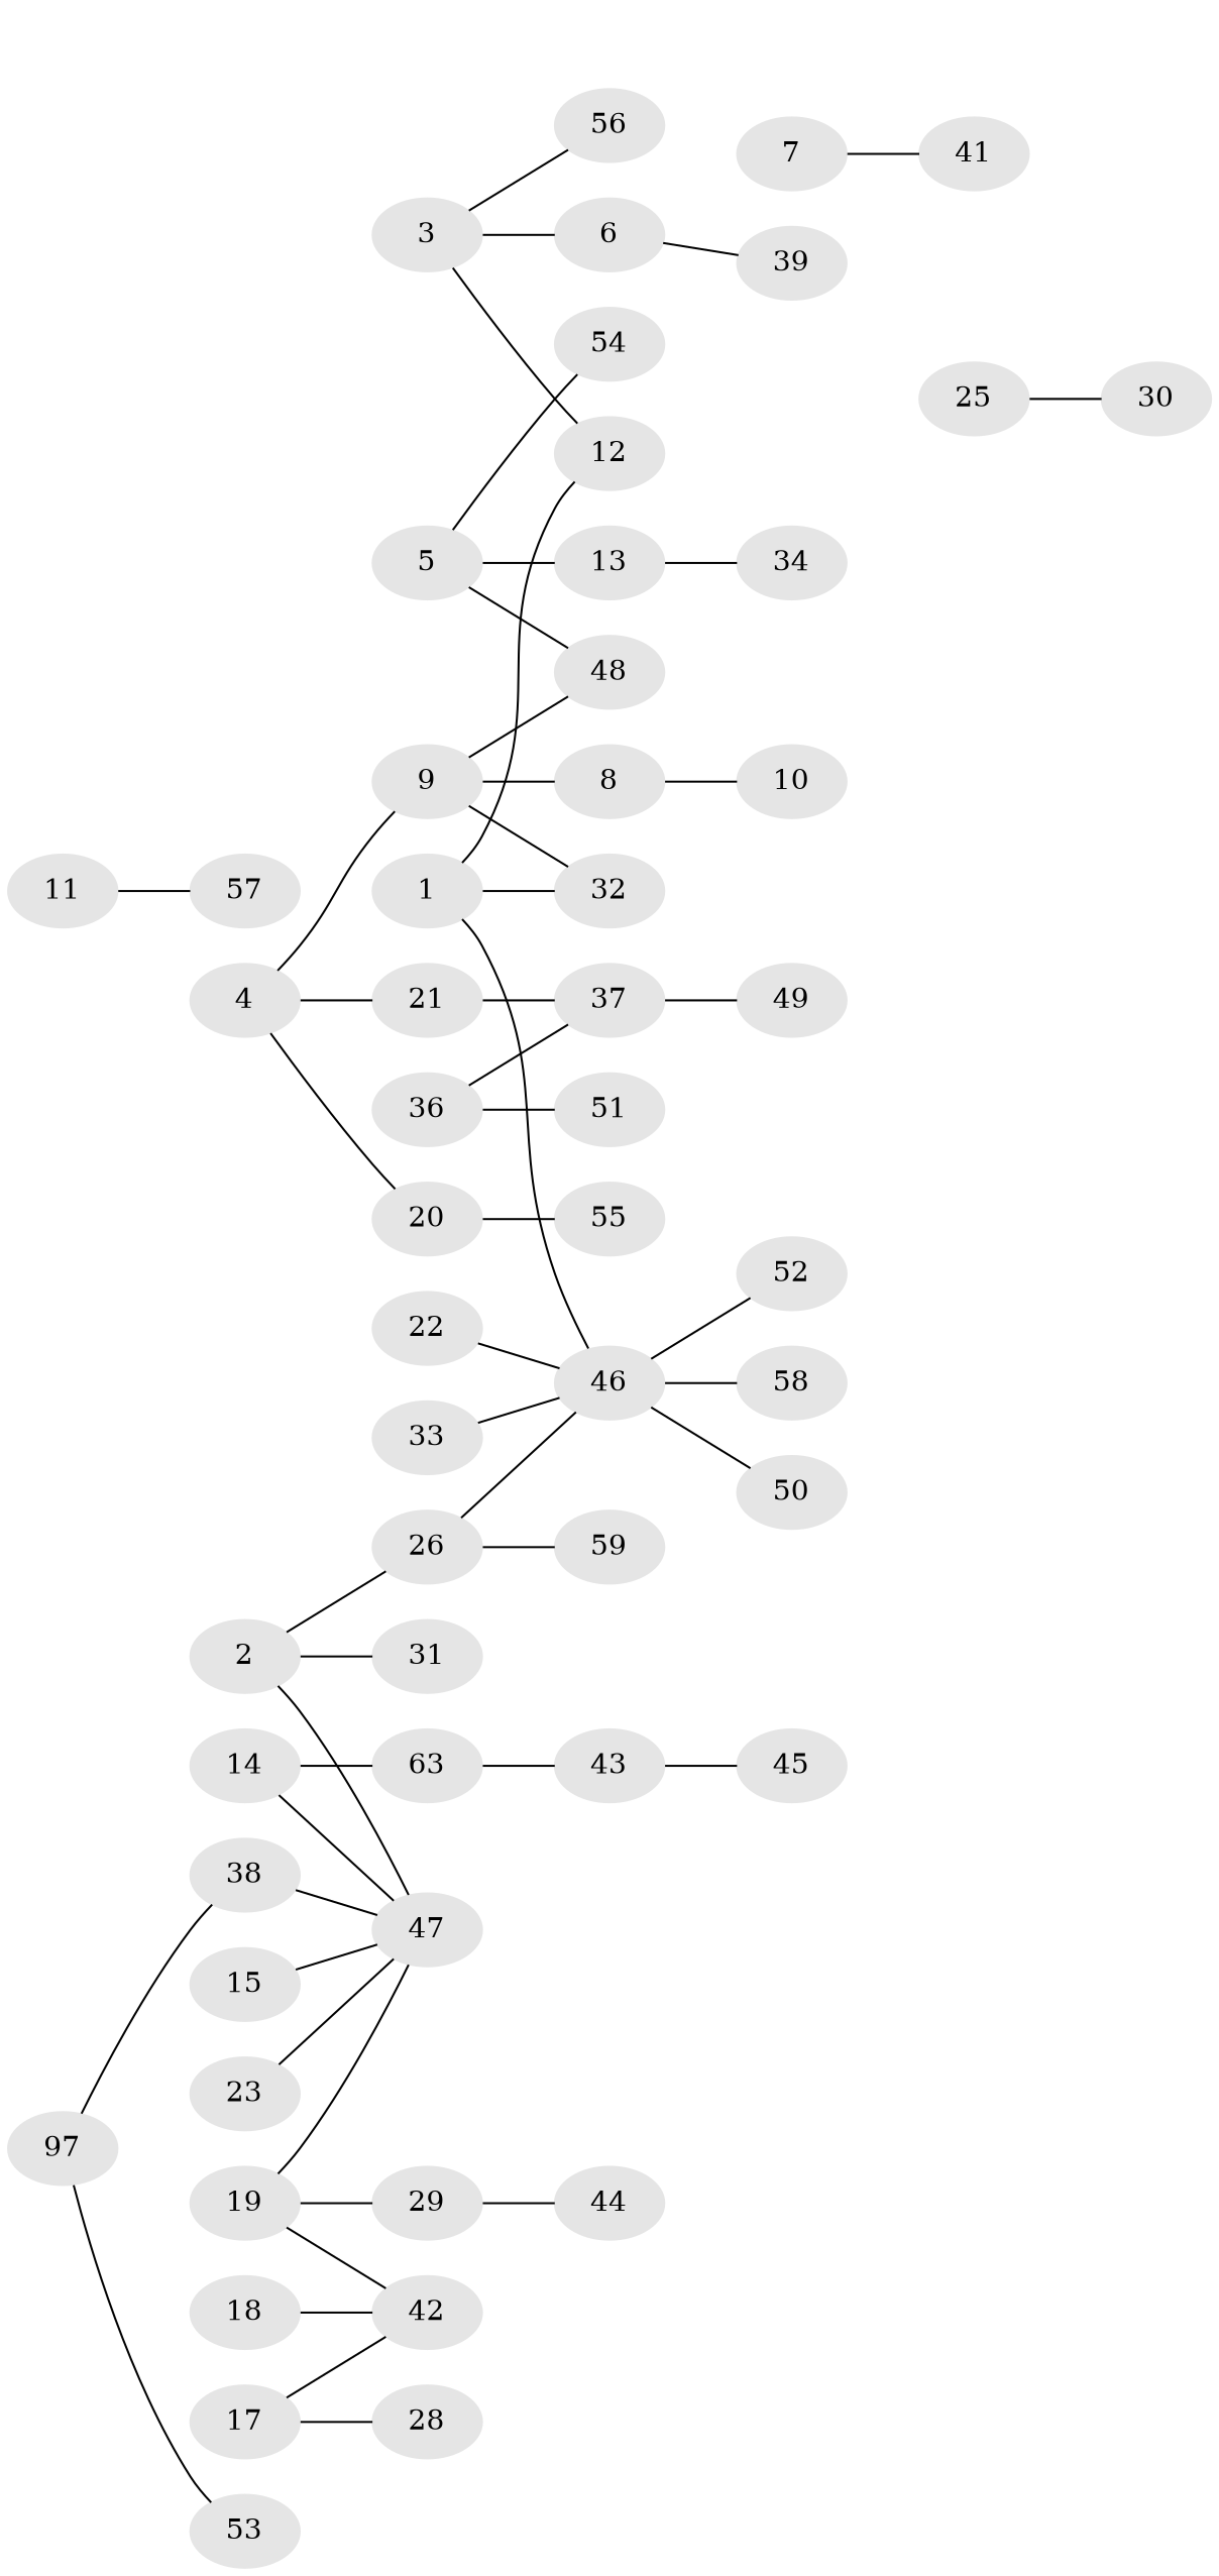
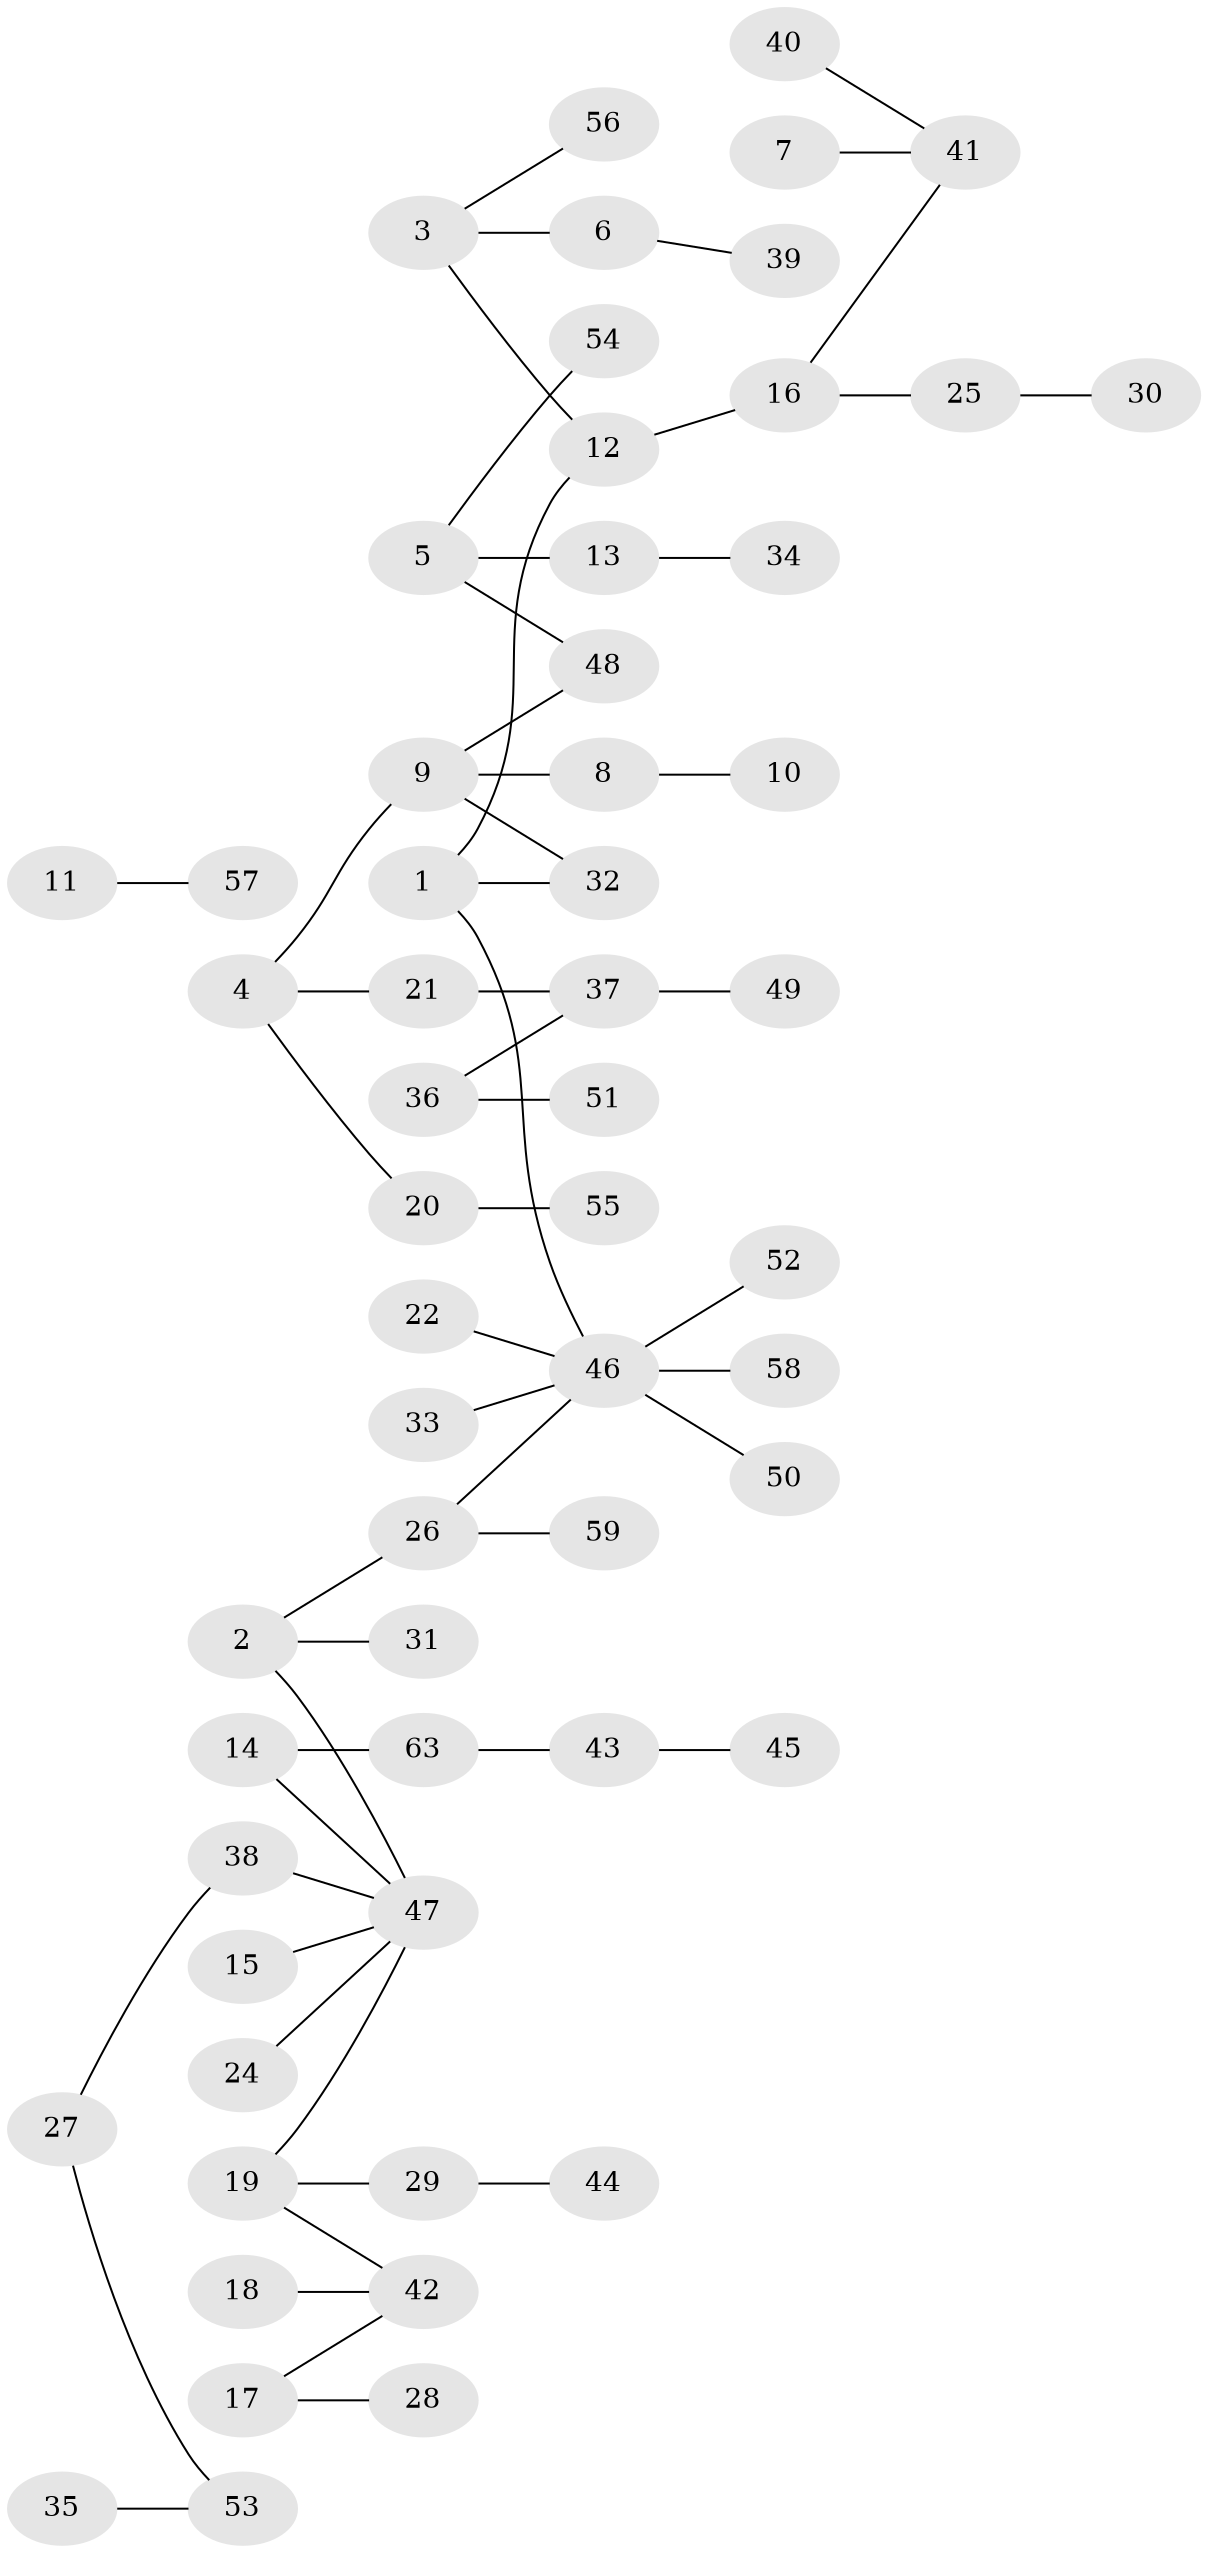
  graph {
    rankdir=LR
    node [color=gray90 style=filled]
    edge [weight=1.0]
    1
    12
    32
    46
    8
    10
+   16
    50
    52
    58
    2
    26
    31
    47
    59
    3
    6
    56
    39
    4
    9
    20
    21
    48
    55
    37
    5
    13
    54
    34
    7
    41
    11
    57
    25
    14
    n37 [label=63]
    43
    15
    30
    17
    28
    42
    18
    19
    29
    44
    49
    22
    45
-   24 [label=23]
-   27 [label=97]
+   24
+   27
    38
    53
    33
+   35
    36
    51
+   40
    1 -- 12
    1 -- 32
    1 -- 46
+   12 -- 16
    46 -- 50
    46 -- 52
    46 -- 58
    8 -- 10
+   16 -- 41
+   16 -- 25
    2 -- 26
    2 -- 31
    2 -- 47
    26 -- 46
    26 -- 59
    3 -- 12
    3 -- 6
    3 -- 56
    6 -- 39
    4 -- 9
    4 -- 20
    4 -- 21
    9 -- 32
    9 -- 8
    9 -- 48
    20 -- 55
    21 -- 37
    37 -- 49
    5 -- 48
    5 -- 13
    5 -- 54
    13 -- 34
    7 -- 41
    11 -- 57
    25 -- 30
    14 -- 47
    14 -- n37
    n37 -- 43
    43 -- 45
    15 -- 47
    17 -- 28
    17 -- 42
    18 -- 42
    19 -- 47
    19 -- 42
    19 -- 29
    29 -- 44
    22 -- 46
    24 -- 47
    27 -- 38
    27 -- 53
    38 -- 47
    33 -- 46
+   35 -- 53
    36 -- 37
    36 -- 51
+   40 -- 41
  }
